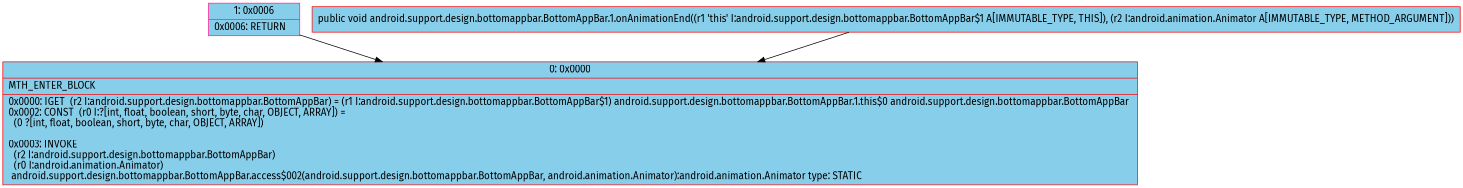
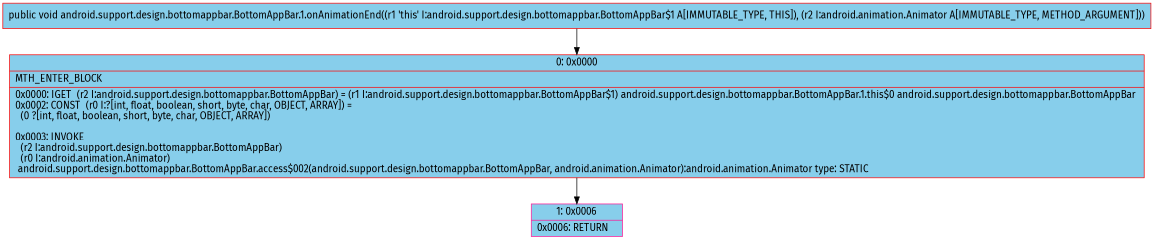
  digraph {
    fontname="Fira Sans"
    node [shape=record style=filled fillcolor=skyblue color=red fontname="Fira Sans"]
    edge [fontname="Fira Sans"]
    n1 [label="{0\:\ 0x0000|MTH_ENTER_BLOCK\l|0x0000: IGET  (r2 I:android.support.design.bottomappbar.BottomAppBar) = (r1 I:android.support.design.bottomappbar.BottomAppBar$1) android.support.design.bottomappbar.BottomAppBar.1.this$0 android.support.design.bottomappbar.BottomAppBar \l0x0002: CONST  (r0 I:?[int, float, boolean, short, byte, char, OBJECT, ARRAY]) = \l  (0 ?[int, float, boolean, short, byte, char, OBJECT, ARRAY])\l \l0x0003: INVOKE  \l  (r2 I:android.support.design.bottomappbar.BottomAppBar)\l  (r0 I:android.animation.Animator)\l android.support.design.bottomappbar.BottomAppBar.access$002(android.support.design.bottomappbar.BottomAppBar, android.animation.Animator):android.animation.Animator type: STATIC \l}"]
    n2 [label="{1\:\ 0x0006|0x0006: RETURN   \l}" color=deeppink]
    n3 [label="{public void android.support.design.bottomappbar.BottomAppBar.1.onAnimationEnd((r1 'this' I:android.support.design.bottomappbar.BottomAppBar$1 A[IMMUTABLE_TYPE, THIS]), (r2 I:android.animation.Animator A[IMMUTABLE_TYPE, METHOD_ARGUMENT])) }"]
-   n2 -> n1
+   n1 -> n2
    n3 -> n1
  }
